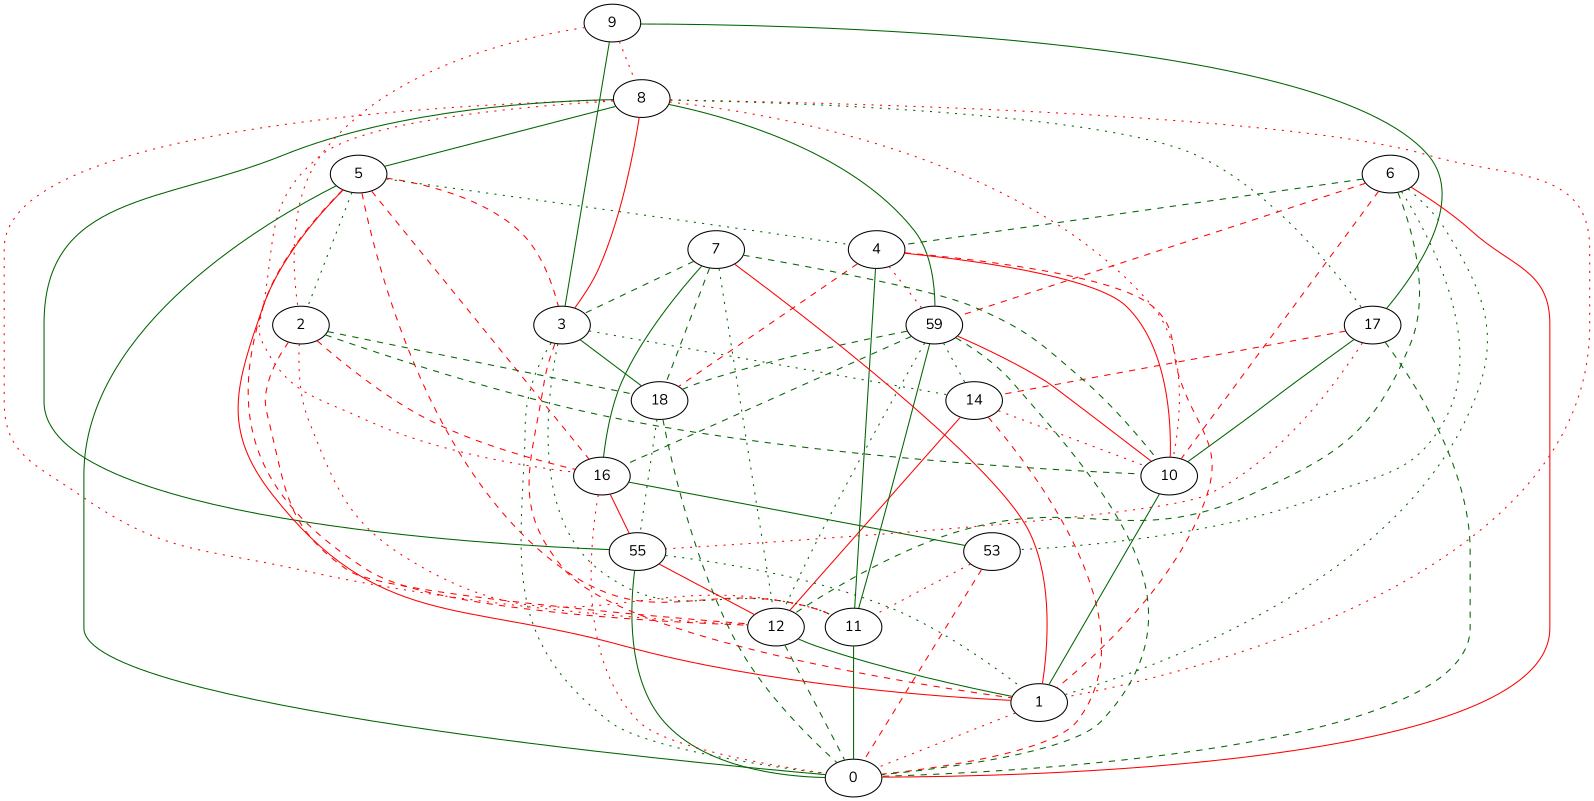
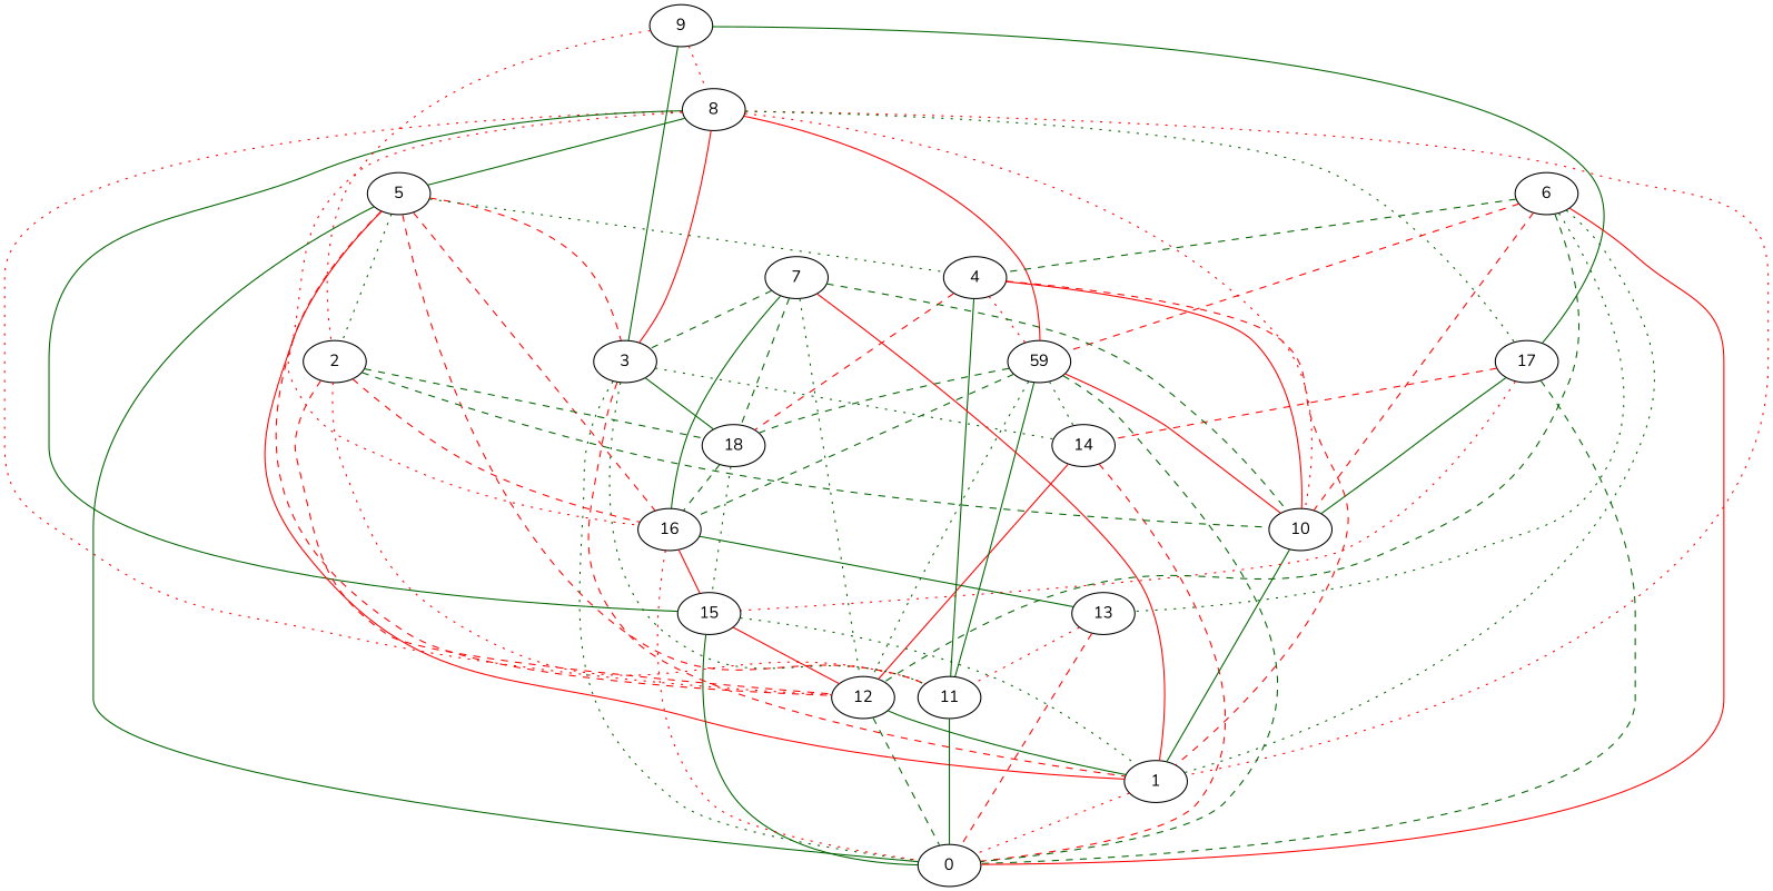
  digraph {
    fontname=Nunito
    node [fontname=Nunito]
    edge [color=darkgreen dir=none fontname=Nunito style=dashed]
    14
    12
    0
    10
    1
    8
    n7 [label=59]
    5
-   15 [label=55]
+   15
    3
    16
    17
    18
    11
    4
    2
-   13 [label=53]
+   13
    9
    6
    7
    subgraph sub_1 {
      14
      12
      0
      10
      1
      8
      n7
      5
      15
      3
      16
      17
      18
      11
      4
      2
      13
      9
      6
      7
    }
    14 -> 12 [color=red style=solid]
    14 -> 0 [color=red]
-   14 -> 10 [color=red style=dotted]
    12 -> 0
    12 -> 1 [style=solid]
    10 -> 1 [style=solid]
    1 -> 0 [color=red style=dotted]
    8 -> 12 [color=red style=dotted]
    8 -> 10 [color=red style=dotted]
    8 -> 1 [color=red style=dotted]
-   8 -> n7 [style=solid]
+   8 -> n7 [color=red style=solid]
    8 -> 5 [style=solid]
    8 -> 15 [style=solid]
    8 -> 3 [color=red style=solid]
    8 -> 16 [color=red style=dotted]
    8 -> 17 [style=dotted]
    n7 -> 14 [style=dotted]
    n7 -> 12 [style=dotted]
    n7 -> 0
    n7 -> 10 [color=red style=solid]
    n7 -> 16
    n7 -> 18
    n7 -> 11 [style=solid]
    5 -> 12 [color=red]
    5 -> 0 [style=solid]
    5 -> 1 [color=red style=solid]
    5 -> 3 [color=red]
    5 -> 16 [color=red]
    5 -> 11 [color=red]
    5 -> 4 [style=dotted]
    5 -> 2 [style=dotted]
    15 -> 12 [color=red style=solid]
    15 -> 0 [style=solid]
    15 -> 1 [style=dotted]
    3 -> 14 [style=dotted]
    3 -> 0 [style=dotted]
    3 -> 1 [color=red]
    3 -> 18 [style=solid]
    3 -> 11 [style=dotted]
    16 -> 0 [color=red style=dotted]
    16 -> 15 [color=red style=solid]
    16 -> 13 [style=solid]
    17 -> 14 [color=red]
    17 -> 0
    17 -> 10 [style=solid]
    17 -> 15 [color=red style=dotted]
-   18 -> 0
+   18 -> 16
    18 -> 15 [style=dotted]
    11 -> 0 [style=solid]
    4 -> 10 [color=red style=solid]
    4 -> 1 [color=red]
    4 -> n7 [color=red style=dotted]
    4 -> 18 [color=red]
    4 -> 11 [style=solid]
    2 -> 12 [color=red]
    2 -> 10
    2 -> 16 [color=red]
    2 -> 18
    2 -> 11 [color=red style=dotted]
    13 -> 0 [color=red]
    13 -> 11 [color=red style=dotted]
    9 -> 8 [color=red style=dotted]
    9 -> 3 [style=solid]
    9 -> 17 [style=solid]
    9 -> 2 [color=red style=dotted]
    6 -> 12
    6 -> 0 [color=red style=solid]
    6 -> 10 [color=red]
    6 -> 1 [style=dotted]
    6 -> n7 [color=red]
    6 -> 4
    6 -> 13 [style=dotted]
    7 -> 12 [style=dotted]
    7 -> 10
    7 -> 1 [color=red style=solid]
    7 -> 3
    7 -> 16 [style=solid]
    7 -> 18
  }
